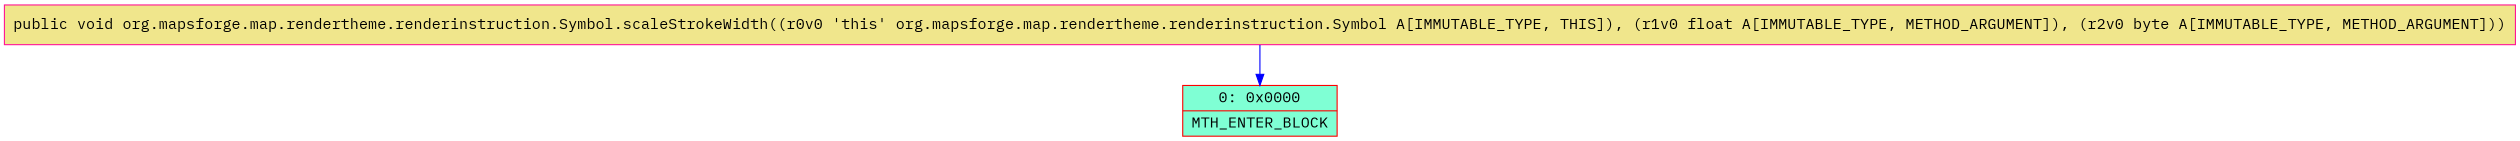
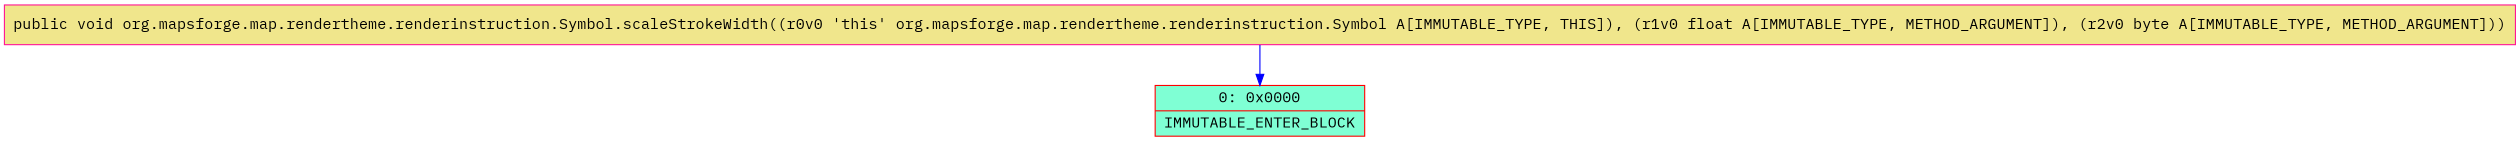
  digraph {
    fontname="IBM Plex Mono"
    node [shape=record style=filled fontname="IBM Plex Mono"]
-   n1 [color=red label="{0\:\ 0x0000|MTH_ENTER_BLOCK\l}" fillcolor=aquamarine]
+   n1 [color=red label="{0\:\ 0x0000|IMMUTABLE_ENTER_BLOCK\l}" fillcolor=aquamarine]
    n2 [label="{public void org.mapsforge.map.rendertheme.renderinstruction.Symbol.scaleStrokeWidth((r0v0 'this' org.mapsforge.map.rendertheme.renderinstruction.Symbol A[IMMUTABLE_TYPE, THIS]), (r1v0 float A[IMMUTABLE_TYPE, METHOD_ARGUMENT]), (r2v0 byte A[IMMUTABLE_TYPE, METHOD_ARGUMENT])) }" fillcolor=khaki color=deeppink]
    subgraph cluster_1 {
      label="R(0)"
    }
    n2 -> n1 [color=blue fontname="IBM Plex Mono"]
  }
